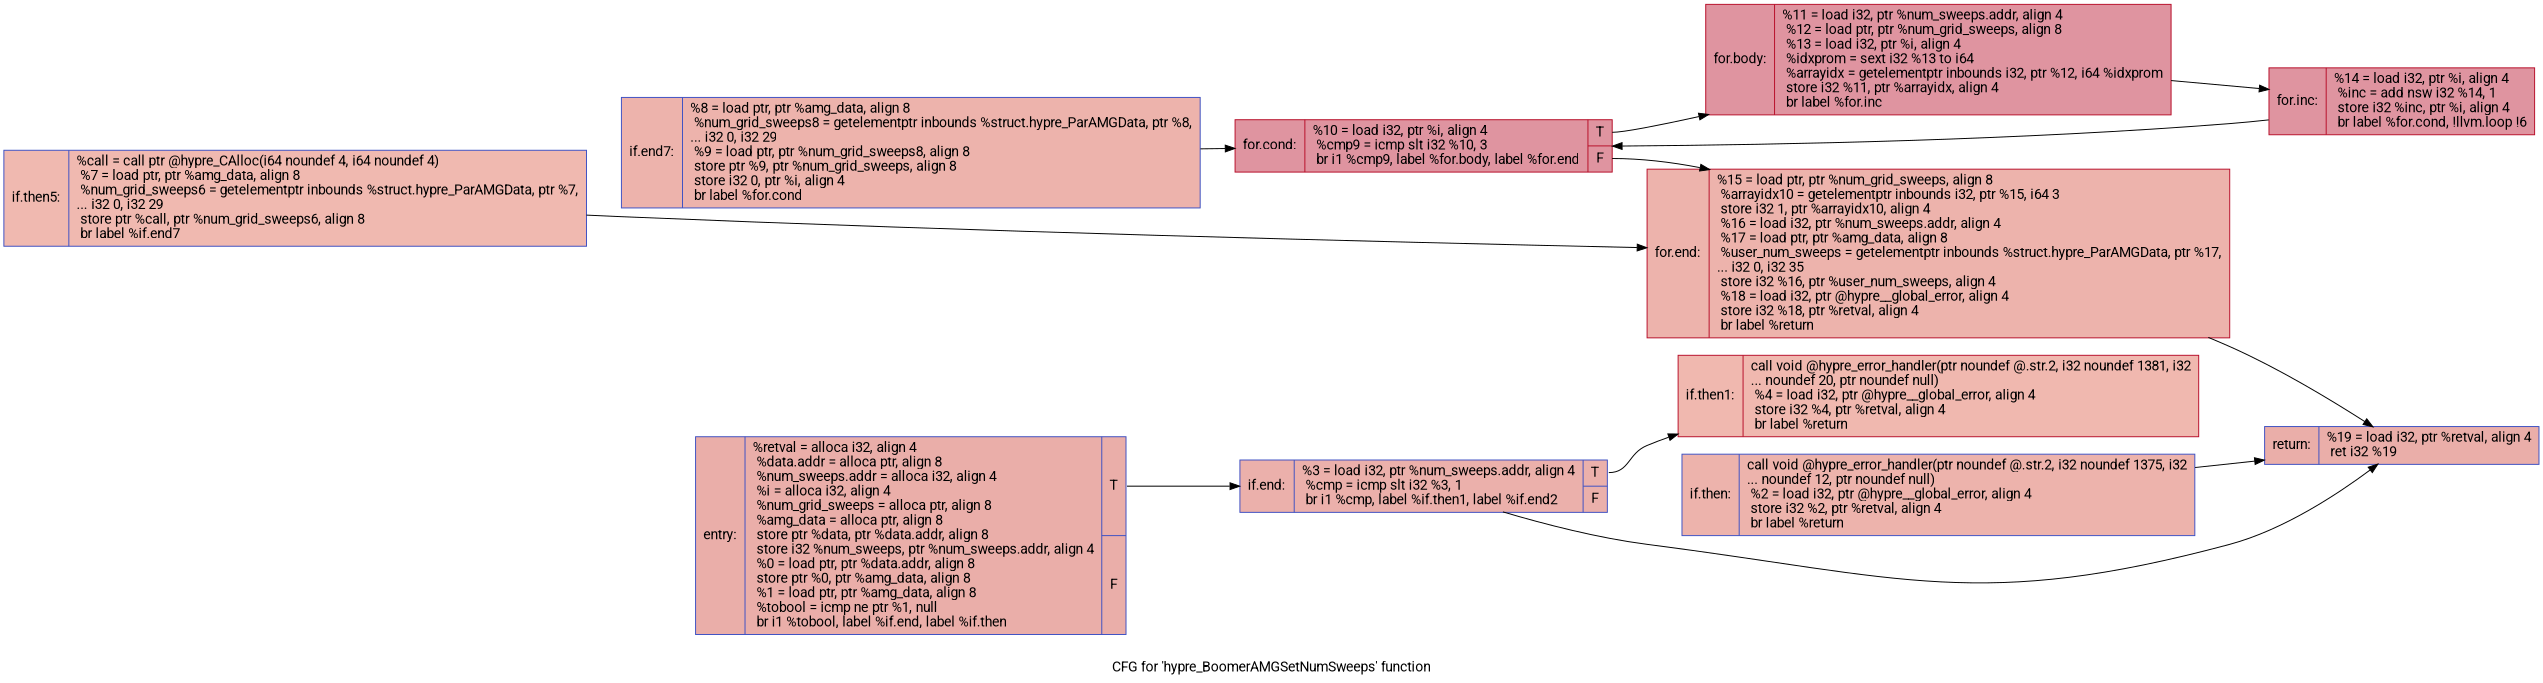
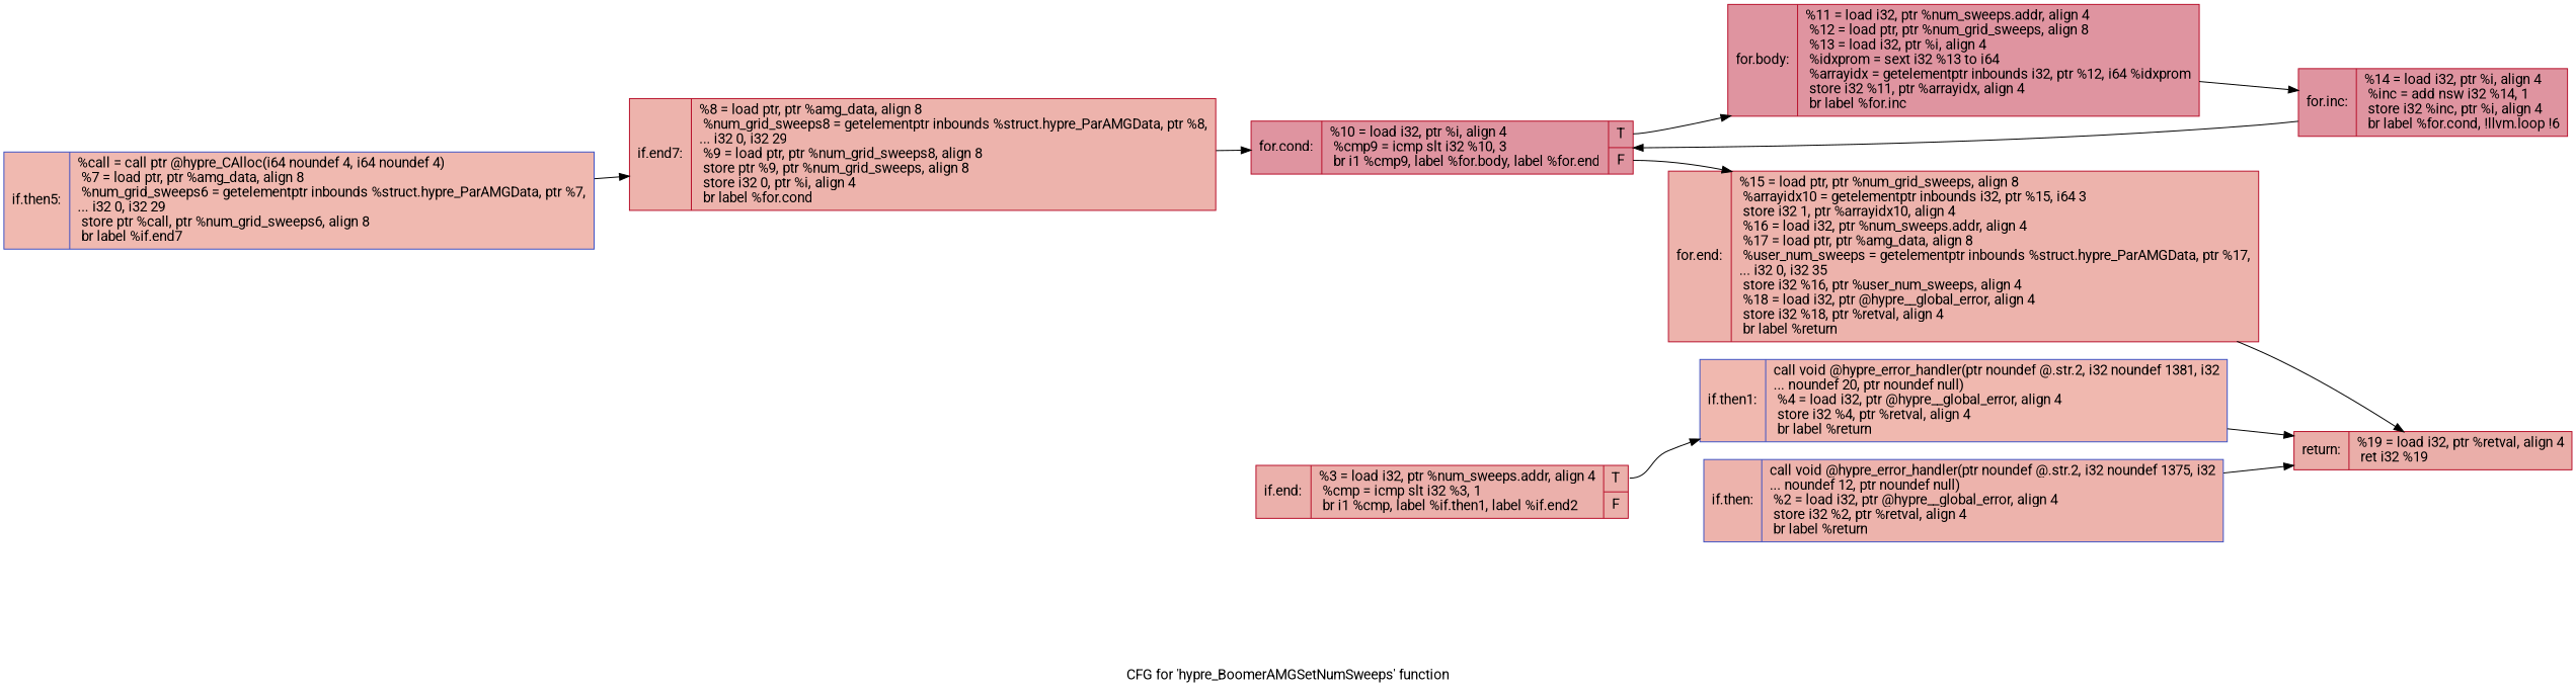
  digraph {
    fontname=Roboto
    label="CFG for 'hypre_BoomerAMGSetNumSweeps' function"
    rankdir=LR
    node [color="#3d50c3ff" fillcolor="#d6524470" fontname=Roboto shape=record style=filled]
    edge [fontname=Roboto]
-   n1 [fillcolor="#d0473d70" label="{entry:\l|  %retval = alloca i32, align 4\l  %data.addr = alloca ptr, align 8\l  %num_sweeps.addr = alloca i32, align 4\l  %i = alloca i32, align 4\l  %num_grid_sweeps = alloca ptr, align 8\l  %amg_data = alloca ptr, align 8\l  store ptr %data, ptr %data.addr, align 8\l  store i32 %num_sweeps, ptr %num_sweeps.addr, align 4\l  %0 = load ptr, ptr %data.addr, align 8\l  store ptr %0, ptr %amg_data, align 8\l  %1 = load ptr, ptr %amg_data, align 8\l  %tobool = icmp ne ptr %1, null\l  br i1 %tobool, label %if.end, label %if.then\l|{<s0>T|<s1>F}}"]
-   n2 [fillcolor="#d24b4070" label="{if.end:\l|  %3 = load i32, ptr %num_sweeps.addr, align 4\l  %cmp = icmp slt i32 %3, 1\l  br i1 %cmp, label %if.then1, label %if.end2\l|{<s0>T|<s1>F}}"]
-   n3 [color="#b70d28ff" fillcolor="#dc5d4a70" label="{if.then1:\l|  call void @hypre_error_handler(ptr noundef @.str.2, i32 noundef 1381, i32\l... noundef 20, ptr noundef null)\l  %4 = load i32, ptr @hypre__global_error, align 4\l  store i32 %4, ptr %retval, align 4\l  br label %return\l}"]
+   n2 [color="#b70d28ff" fillcolor="#d24b4070" label="{if.end:\l|  %3 = load i32, ptr %num_sweeps.addr, align 4\l  %cmp = icmp slt i32 %3, 1\l  br i1 %cmp, label %if.then1, label %if.end2\l|{<s0>T|<s1>F}}"]
+   n3 [fillcolor="#dc5d4a70" label="{if.then1:\l|  call void @hypre_error_handler(ptr noundef @.str.2, i32 noundef 1381, i32\l... noundef 20, ptr noundef null)\l  %4 = load i32, ptr @hypre__global_error, align 4\l  store i32 %4, ptr %retval, align 4\l  br label %return\l}"]
    n4 [label="{if.then:\l|  call void @hypre_error_handler(ptr noundef @.str.2, i32 noundef 1375, i32\l... noundef 12, ptr noundef null)\l  %2 = load i32, ptr @hypre__global_error, align 4\l  store i32 %2, ptr %retval, align 4\l  br label %return\l}"]
-   n5 [fillcolor="#d0473d70" label="{return:\l|  %19 = load i32, ptr %retval, align 4\l  ret i32 %19\l}"]
+   n5 [color="#b70d28ff" fillcolor="#d0473d70" label="{return:\l|  %19 = load i32, ptr %retval, align 4\l  ret i32 %19\l}"]
    n6 [fillcolor="#de614d70" label="{if.then5:\l|  %call = call ptr @hypre_CAlloc(i64 noundef 4, i64 noundef 4)\l  %7 = load ptr, ptr %amg_data, align 8\l  %num_grid_sweeps6 = getelementptr inbounds %struct.hypre_ParAMGData, ptr %7,\l... i32 0, i32 29\l  store ptr %call, ptr %num_grid_sweeps6, align 8\l  br label %if.end7\l}"]
-   n7 [label="{if.end7:\l|  %8 = load ptr, ptr %amg_data, align 8\l  %num_grid_sweeps8 = getelementptr inbounds %struct.hypre_ParAMGData, ptr %8,\l... i32 0, i32 29\l  %9 = load ptr, ptr %num_grid_sweeps8, align 8\l  store ptr %9, ptr %num_grid_sweeps, align 8\l  store i32 0, ptr %i, align 4\l  br label %for.cond\l}"]
+   n7 [color="#b70d28ff" label="{if.end7:\l|  %8 = load ptr, ptr %amg_data, align 8\l  %num_grid_sweeps8 = getelementptr inbounds %struct.hypre_ParAMGData, ptr %8,\l... i32 0, i32 29\l  %9 = load ptr, ptr %num_grid_sweeps8, align 8\l  store ptr %9, ptr %num_grid_sweeps, align 8\l  store i32 0, ptr %i, align 4\l  br label %for.cond\l}"]
    n8 [color="#b70d28ff" fillcolor="#b70d2870" label="{for.cond:\l|  %10 = load i32, ptr %i, align 4\l  %cmp9 = icmp slt i32 %10, 3\l  br i1 %cmp9, label %for.body, label %for.end\l|{<s0>T|<s1>F}}"]
    n9 [color="#b70d28ff" fillcolor="#b70d2870" label="{for.body:\l|  %11 = load i32, ptr %num_sweeps.addr, align 4\l  %12 = load ptr, ptr %num_grid_sweeps, align 8\l  %13 = load i32, ptr %i, align 4\l  %idxprom = sext i32 %13 to i64\l  %arrayidx = getelementptr inbounds i32, ptr %12, i64 %idxprom\l  store i32 %11, ptr %arrayidx, align 4\l  br label %for.inc\l}"]
    n10 [color="#b70d28ff" label="{for.end:\l|  %15 = load ptr, ptr %num_grid_sweeps, align 8\l  %arrayidx10 = getelementptr inbounds i32, ptr %15, i64 3\l  store i32 1, ptr %arrayidx10, align 4\l  %16 = load i32, ptr %num_sweeps.addr, align 4\l  %17 = load ptr, ptr %amg_data, align 8\l  %user_num_sweeps = getelementptr inbounds %struct.hypre_ParAMGData, ptr %17,\l... i32 0, i32 35\l  store i32 %16, ptr %user_num_sweeps, align 4\l  %18 = load i32, ptr @hypre__global_error, align 4\l  store i32 %18, ptr %retval, align 4\l  br label %return\l}"]
    n11 [color="#b70d28ff" fillcolor="#b70d2870" label="{for.inc:\l|  %14 = load i32, ptr %i, align 4\l  %inc = add nsw i32 %14, 1\l  store i32 %inc, ptr %i, align 4\l  br label %for.cond, !llvm.loop !6\l}"]
-   n1 -> n2 [tailport=s0]
    n2 -> n3 [tailport=s0]
-   n2 -> n5
+   n3 -> n5
    n4 -> n5
-   n6 -> n10
+   n6 -> n7
    n7 -> n8
    n8 -> n9 [tailport=s0]
    n8 -> n10 [tailport=s1]
    n9 -> n11
    n10 -> n5
    n11 -> n8
  }
